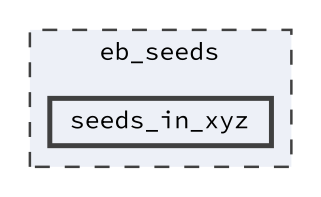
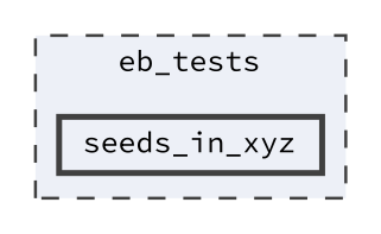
  digraph {
    compound=true
    rankdir=LR
    fontname="Source Code Pro"
    n1 [color=grey25 fillcolor="#edf0f7" fontname="Source Code Pro" fontsize=10 height=0.2 label=seeds_in_xyz shape=box style="filled,bold" width=0.4]
    subgraph cluster_1 {
      bgcolor="#edf0f7"
      fontsize=10
-     label=eb_seeds
+     label=eb_tests
      pencolor=grey25
      style="filled,dashed"
      n1
    }
  }
